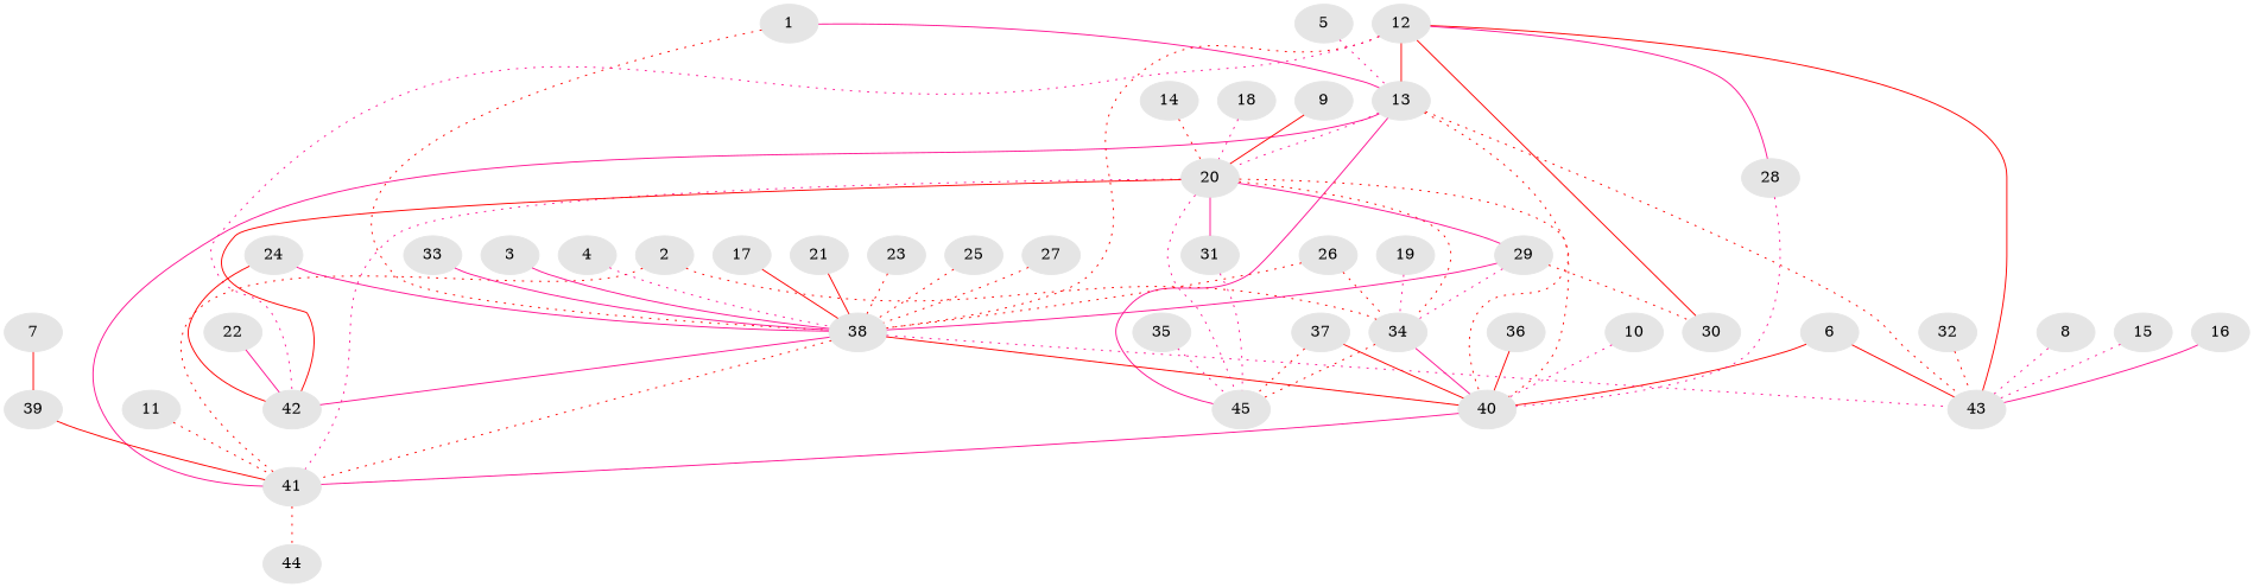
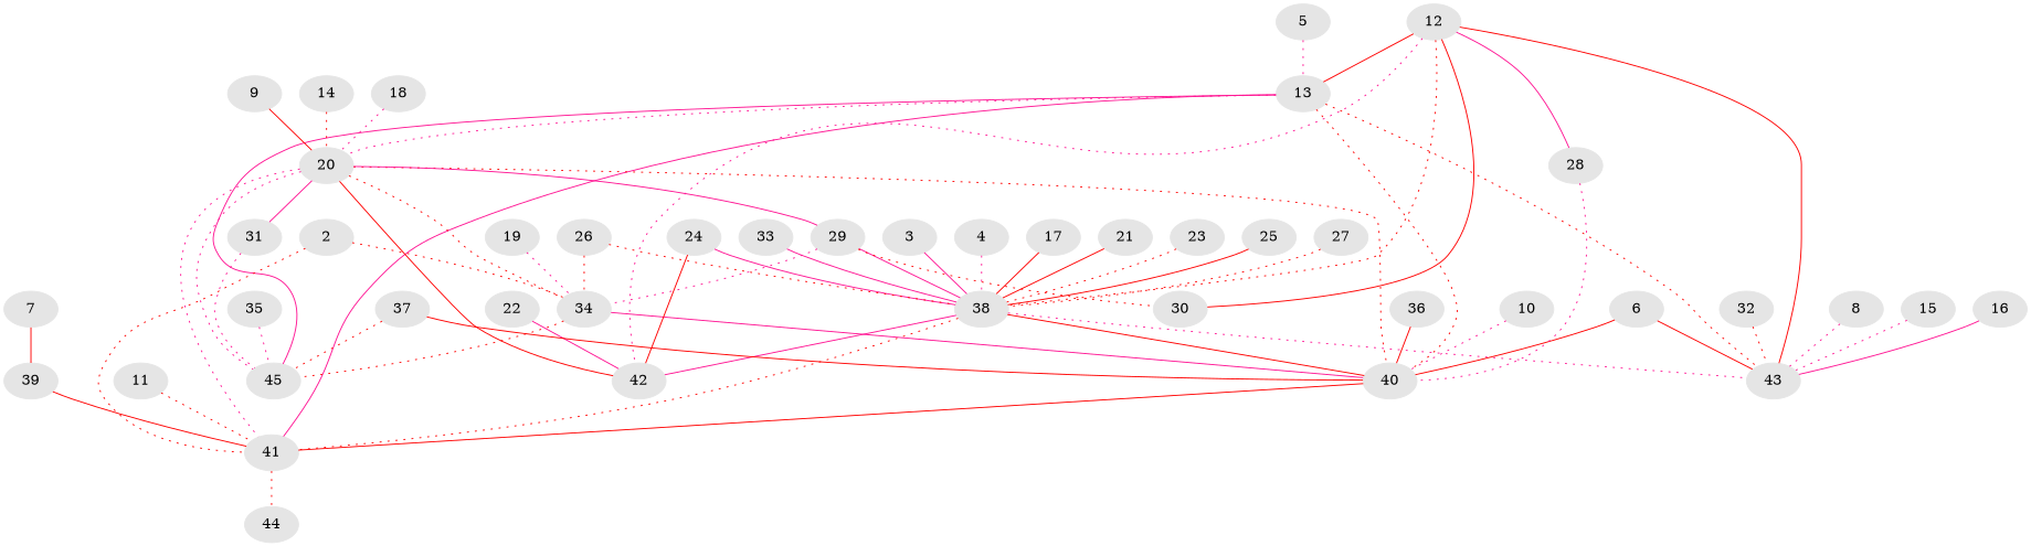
  graph {
    node [color=gray90 style=filled]
    edge [color=red style=dotted weight=1.0]
-   1
    13
    38
    41
    40
    43
    20
    45
    42
    2
    34
    44
    3
    4
    5
    6
    7
    39
    8
    9
    29
    31
    10
    11
    12
    28
    30
    14
    15
    16
    17
    18
    19
    21
    22
    23
    24
    25
    26
    27
    32
    33
    35
    36
    37
-   1 -- 13 [color=deeppink style=solid]
-   1 -- 38
    13 -- 41 [color=deeppink style=solid]
    13 -- 40
    13 -- 43
    13 -- 20 [color=deeppink]
    13 -- 45 [color=deeppink style=solid]
    38 -- 41 [weight=2.0]
    38 -- 40 [style=solid]
    38 -- 43 [color=deeppink]
    38 -- 42 [color=deeppink style=solid]
    41 -- 44
-   40 -- 41 [color=deeppink style=solid]
+   40 -- 41 [style=solid]
    20 -- 41 [color=deeppink]
    20 -- 40
    20 -- 45 [color=deeppink]
    20 -- 42 [style=solid]
    20 -- 34
    20 -- 29 [color=deeppink style=solid]
    20 -- 31 [color=deeppink style=solid]
    2 -- 41
    2 -- 34
    34 -- 40 [color=deeppink style=solid]
    34 -- 45
    3 -- 38 [color=deeppink style=solid]
    4 -- 38 [color=deeppink weight=2.0]
    5 -- 13 [color=deeppink]
    6 -- 40 [style=solid]
    6 -- 43 [style=solid]
    7 -- 39 [style=solid]
    39 -- 41 [style=solid]
    8 -- 43 [color=deeppink]
    9 -- 20 [style=solid]
    29 -- 38 [color=deeppink style=solid weight=2.0]
    29 -- 34 [color=deeppink]
    29 -- 30
    31 -- 45 [color=deeppink]
    10 -- 40 [color=deeppink]
    11 -- 41
    12 -- 13 [style=solid weight=2.0]
    12 -- 38 [weight=2.0]
    12 -- 43 [style=solid]
    12 -- 42 [color=deeppink]
    12 -- 28 [color=deeppink style=solid]
    12 -- 30 [style=solid]
    28 -- 40 [color=deeppink]
    14 -- 20
    15 -- 43 [color=deeppink]
    16 -- 43 [color=deeppink style=solid]
    17 -- 38 [style=solid]
    18 -- 20 [color=deeppink]
    19 -- 34 [color=deeppink]
    21 -- 38 [style=solid]
    22 -- 42 [color=deeppink style=solid]
    23 -- 38
    24 -- 38 [color=deeppink style=solid]
    24 -- 42 [style=solid]
-   25 -- 38
+   25 -- 38 [style=solid]
    26 -- 38 [weight=2.0]
    26 -- 34
    27 -- 38
    32 -- 43
    33 -- 38 [color=deeppink style=solid]
    35 -- 45 [color=deeppink]
    36 -- 40 [style=solid]
    37 -- 40 [style=solid]
    37 -- 45
  }
